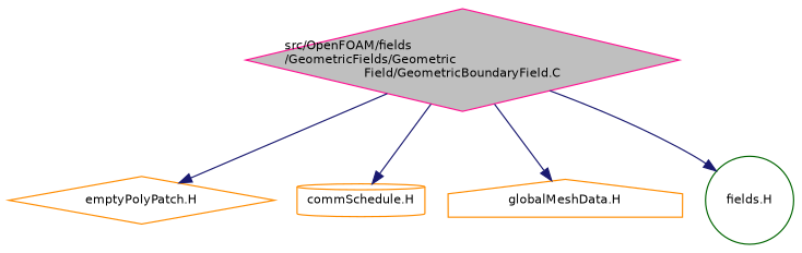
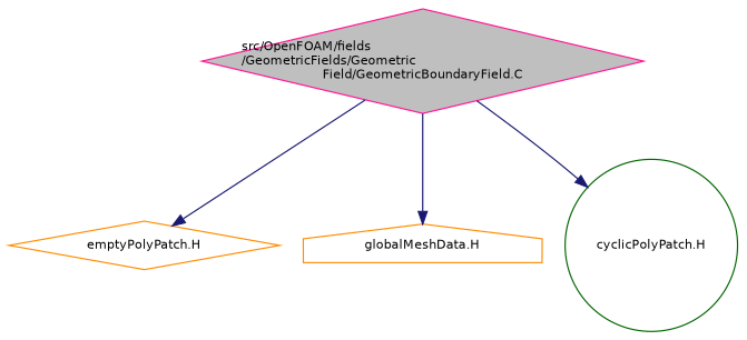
  digraph {
    node [color=darkorange fontname=Helvetica fontsize=10 shape=diamond]
    edge [color=midnightblue fontname=Helvetica fontsize=10 labelfontname=Helvetica labelfontsize=10 style=solid]
    n1 [color=deeppink fillcolor=grey75 fontcolor=black height=0.2 label="src/OpenFOAM/fields\l/GeometricFields/Geometric\lField/GeometricBoundaryField.C" style=filled width=0.4]
    n2 [height=0.2 label="emptyPolyPatch.H" width=0.4]
-   n3 [height=0.2 label="commSchedule.H" shape=cylinder width=0.4]
    n4 [height=0.2 label="globalMeshData.H" shape=house width=0.4]
-   n5 [color=darkgreen height=0.2 label="fields.H" shape=circle width=0.4]
+   n5 [color=darkgreen height=0.2 label="cyclicPolyPatch.H" shape=circle width=0.4]
    n1 -> n2
-   n1 -> n3
    n1 -> n4
    n1 -> n5
  }
